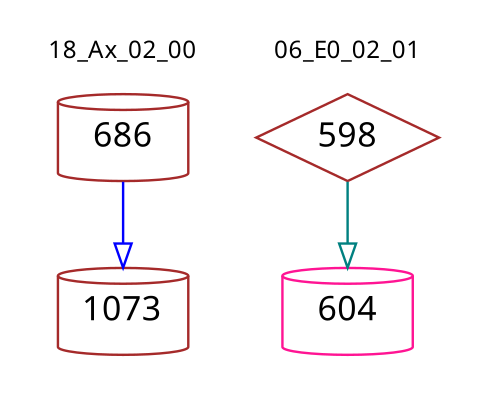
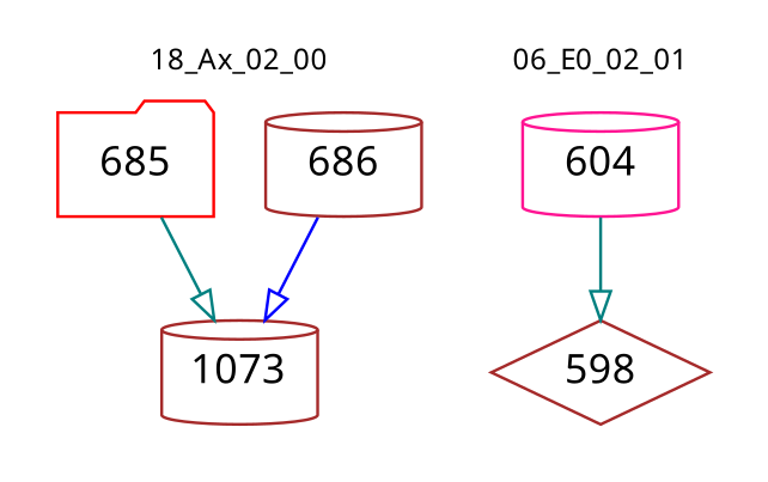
  digraph {
    fontname="Noto Sans"
    node [color=brown fontname="Noto Sans" shape=cylinder]
    edge [arrowhead=onormal color=teal fontname="Noto Sans"]
    n1 [label=686]
+   n2 [color=red label=685 shape=folder]
    n3 [label=1073]
    n4 [color=deeppink label=604]
    n5 [label=598 shape=diamond]
    subgraph cluster_1 {
      color=white
      fontsize=10
      label="18_Ax_02_00"
      n1
+     n2
      n3
    }
    subgraph cluster_2 {
      color=white
      fontsize=10
      label="06_E0_02_01"
      n4
      n5
    }
    n1 -> n3 [color=blue]
-   n5 -> n4
+   n2 -> n3
+   n4 -> n5
  }
